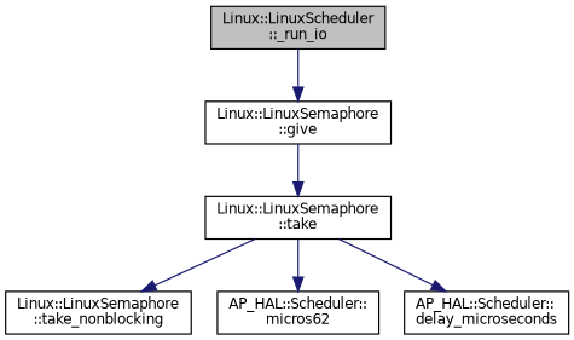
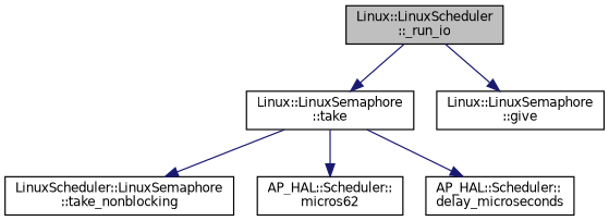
  digraph {
    rankdir=TB
    node [color=black fillcolor=white fontname=Helvetica fontsize=10 shape=record style=filled]
    edge [color=midnightblue fontname=Helvetica fontsize=10 labelfontname=Helvetica labelfontsize=10 style=solid]
    n1 [fillcolor=grey75 fontcolor=black height=0.2 label="Linux::LinuxScheduler\l::_run_io" width=0.4]
    n2 [height=0.2 label="Linux::LinuxSemaphore\l::take" width=0.4]
    n3 [height=0.2 label="Linux::LinuxSemaphore\l::give" width=0.4]
-   n4 [height=0.2 label="Linux::LinuxSemaphore\l::take_nonblocking" width=0.4]
+   n4 [height=0.2 label="LinuxScheduler::LinuxSemaphore\l::take_nonblocking" width=0.4]
    n5 [height=0.2 label="AP_HAL::Scheduler::\lmicros62" width=0.4]
    n6 [height=0.2 label="AP_HAL::Scheduler::\ldelay_microseconds" width=0.4]
-   n3 -> n2
+   n1 -> n2
    n1 -> n3
    n2 -> n4
    n2 -> n5
    n2 -> n6
  }
